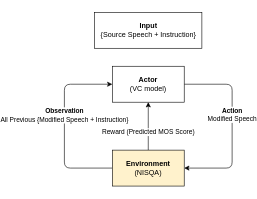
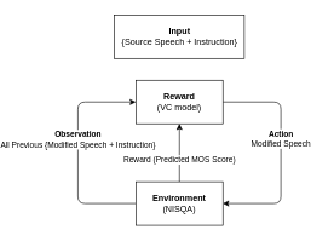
  <mxCell id="0" />
  <mxCell id="1" parent="0" />
  <mxCell id="2" style="edgeStyle=orthogonalEdgeStyle;html=1;exitX=1;exitY=0.5;exitDx=0;exitDy=0;entryX=1;entryY=0.5;entryDx=0;entryDy=0;" parent="1" source="4" target="8" edge="1"><mxGeometry relative="1" as="geometry"><Array as="points"><mxPoint x="300" y="140" /><mxPoint x="300" y="280" /></Array></mxGeometry></mxCell>
  <mxCell id="3" value="&lt;b&gt;Action&lt;/b&gt; &lt;br&gt;Modified Speech" style="edgeLabel;html=1;align=center;verticalAlign=middle;resizable=0;points=[];" parent="2" vertex="1" connectable="0"><mxGeometry x="-0.236" y="-1" relative="1" as="geometry"><mxPoint y="15" as="offset" /></mxGeometry></mxCell>
- <mxCell id="4" value="&lt;b&gt;Actor&lt;br&gt;&lt;/b&gt;(VC model)" style="rounded=0;whiteSpace=wrap;html=1;" parent="1" vertex="1"><mxGeometry x="100" y="110" width="120" height="60" as="geometry" /></mxCell>
+ <mxCell id="4" value="&lt;b&gt;Reward&lt;br&gt;&lt;/b&gt;(VC model)" style="rounded=0;whiteSpace=wrap;html=1;" parent="1" vertex="1"><mxGeometry x="100" y="110" width="120" height="60" as="geometry" /></mxCell>
  <mxCell id="5" style="edgeStyle=orthogonalEdgeStyle;html=1;exitX=0;exitY=0.5;exitDx=0;exitDy=0;entryX=0;entryY=0.5;entryDx=0;entryDy=0;" parent="1" source="8" target="4" edge="1"><mxGeometry relative="1" as="geometry"><Array as="points"><mxPoint x="20" y="280" /><mxPoint x="20" y="140" /></Array></mxGeometry></mxCell>
  <mxCell id="6" value="&lt;b&gt;Observation&lt;/b&gt;&lt;br&gt;All Previous {Modified Speech + Instruction}" style="edgeLabel;html=1;align=center;verticalAlign=middle;resizable=0;points=[];" parent="5" vertex="1" connectable="0"><mxGeometry x="0.209" y="1" relative="1" as="geometry"><mxPoint y="12" as="offset" /></mxGeometry></mxCell>
  <mxCell id="7" value="Reward (Predicted MOS Score)" style="edgeStyle=orthogonalEdgeStyle;html=1;exitX=0.5;exitY=0;exitDx=0;exitDy=0;entryX=0.5;entryY=1;entryDx=0;entryDy=0;" parent="1" source="8" target="4" edge="1"><mxGeometry x="-0.25" relative="1" as="geometry"><mxPoint as="offset" /></mxGeometry></mxCell>
- <mxCell id="8" value="&lt;b&gt;Environment&lt;br&gt;&lt;/b&gt;(NISQA)" style="rounded=0;whiteSpace=wrap;html=1;fillColor=#fff2cc;" parent="1" vertex="1"><mxGeometry x="100" y="250" width="120" height="60" as="geometry" /></mxCell>
+ <mxCell id="8" value="&lt;b&gt;Environment&lt;br&gt;&lt;/b&gt;(NISQA)" style="rounded=0;whiteSpace=wrap;html=1;" parent="1" vertex="1"><mxGeometry x="100" y="250" width="120" height="60" as="geometry" /></mxCell>
  <mxCell id="9" value="&lt;b&gt;Input&lt;/b&gt;&lt;br&gt;{Source Speech + Instruction}" style="rounded=0;whiteSpace=wrap;html=1;" parent="1" vertex="1"><mxGeometry x="70.5" y="20" width="179" height="60" as="geometry" /></mxCell>
